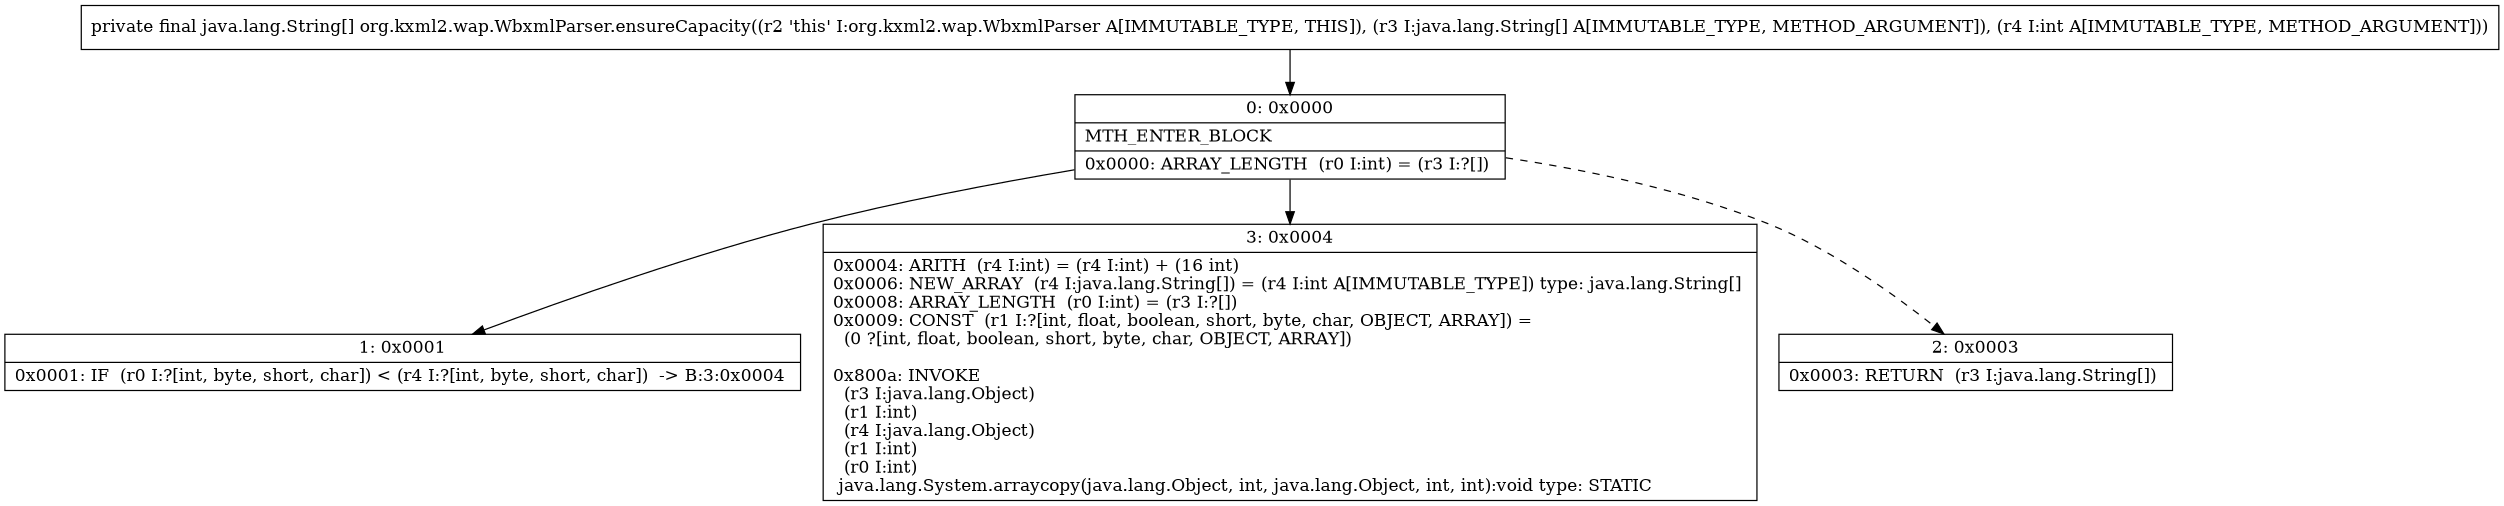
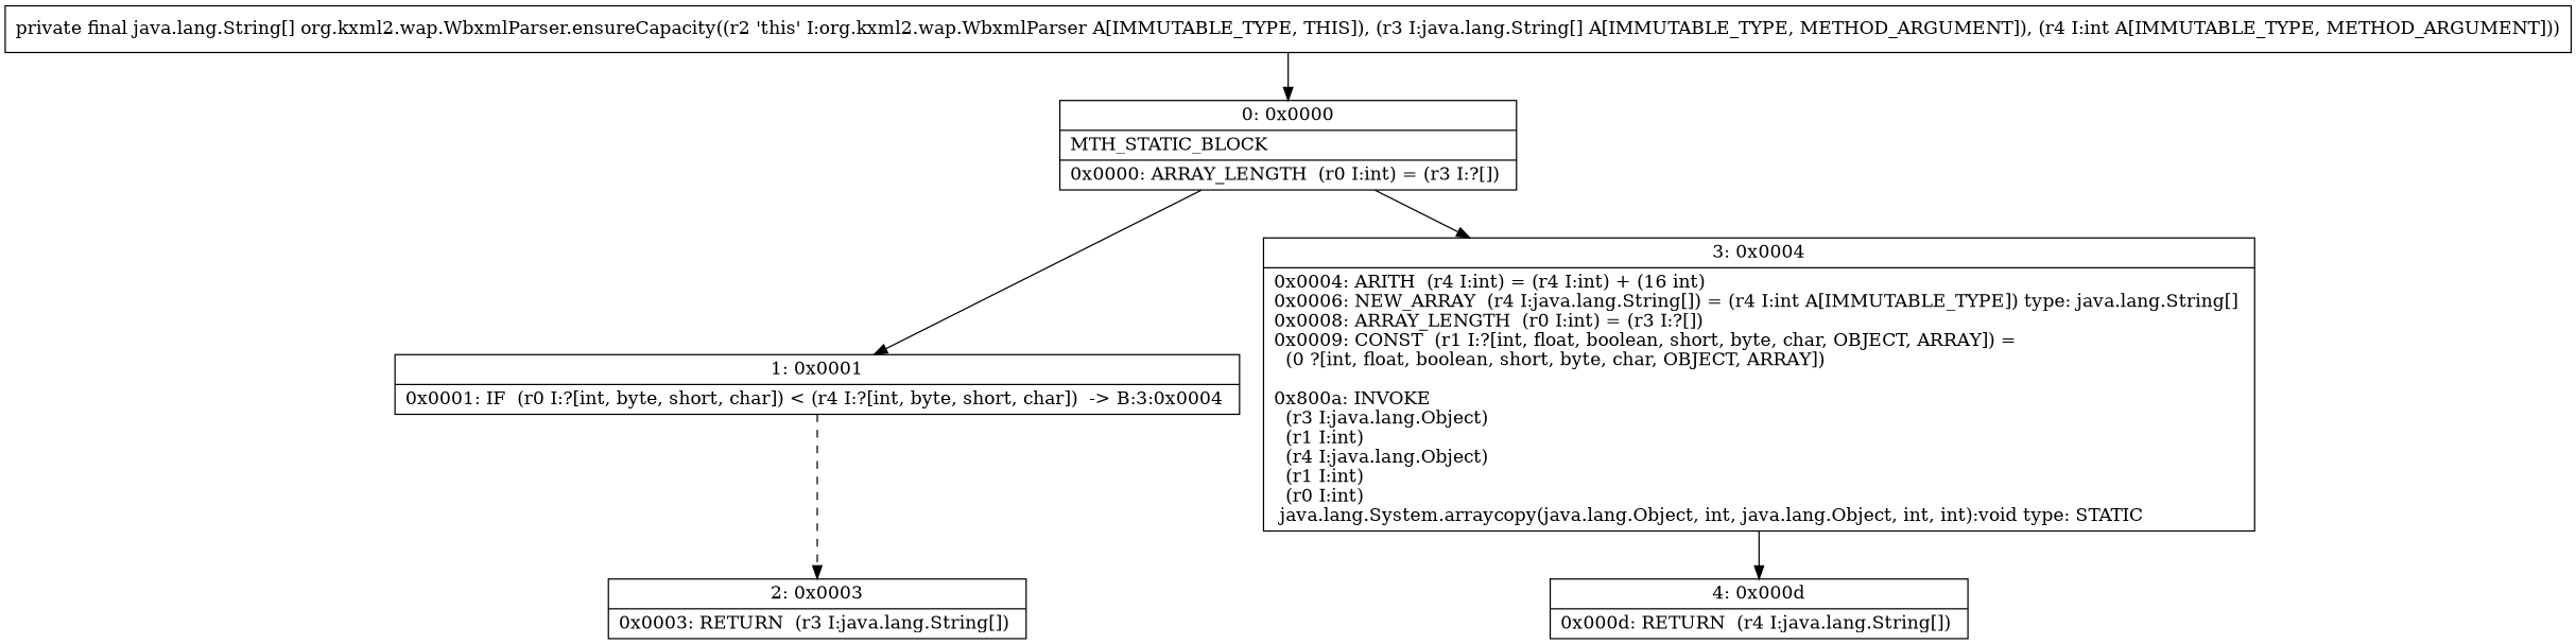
  digraph {
    node [shape=record]
-   n1 [label="{0\:\ 0x0000|MTH_ENTER_BLOCK\l|0x0000: ARRAY_LENGTH  (r0 I:int) = (r3 I:?[]) \l}"]
+   n1 [label="{0\:\ 0x0000|MTH_STATIC_BLOCK\l|0x0000: ARRAY_LENGTH  (r0 I:int) = (r3 I:?[]) \l}"]
    n2 [label="{1\:\ 0x0001|0x0001: IF  (r0 I:?[int, byte, short, char]) \< (r4 I:?[int, byte, short, char])  \-\> B:3:0x0004 \l}"]
    n3 [label="{3\:\ 0x0004|0x0004: ARITH  (r4 I:int) = (r4 I:int) + (16 int) \l0x0006: NEW_ARRAY  (r4 I:java.lang.String[]) = (r4 I:int A[IMMUTABLE_TYPE]) type: java.lang.String[] \l0x0008: ARRAY_LENGTH  (r0 I:int) = (r3 I:?[]) \l0x0009: CONST  (r1 I:?[int, float, boolean, short, byte, char, OBJECT, ARRAY]) = \l  (0 ?[int, float, boolean, short, byte, char, OBJECT, ARRAY])\l \l0x800a: INVOKE  \l  (r3 I:java.lang.Object)\l  (r1 I:int)\l  (r4 I:java.lang.Object)\l  (r1 I:int)\l  (r0 I:int)\l java.lang.System.arraycopy(java.lang.Object, int, java.lang.Object, int, int):void type: STATIC \l}"]
    n4 [label="{2\:\ 0x0003|0x0003: RETURN  (r3 I:java.lang.String[]) \l}"]
+   n5 [label="{4\:\ 0x000d|0x000d: RETURN  (r4 I:java.lang.String[]) \l}"]
    n6 [label="{private final java.lang.String[] org.kxml2.wap.WbxmlParser.ensureCapacity((r2 'this' I:org.kxml2.wap.WbxmlParser A[IMMUTABLE_TYPE, THIS]), (r3 I:java.lang.String[] A[IMMUTABLE_TYPE, METHOD_ARGUMENT]), (r4 I:int A[IMMUTABLE_TYPE, METHOD_ARGUMENT])) }"]
    n1 -> n2
    n1 -> n3
-   n1 -> n4 [style=dashed]
+   n2 -> n4 [style=dashed]
+   n3 -> n5
    n6 -> n1
  }
